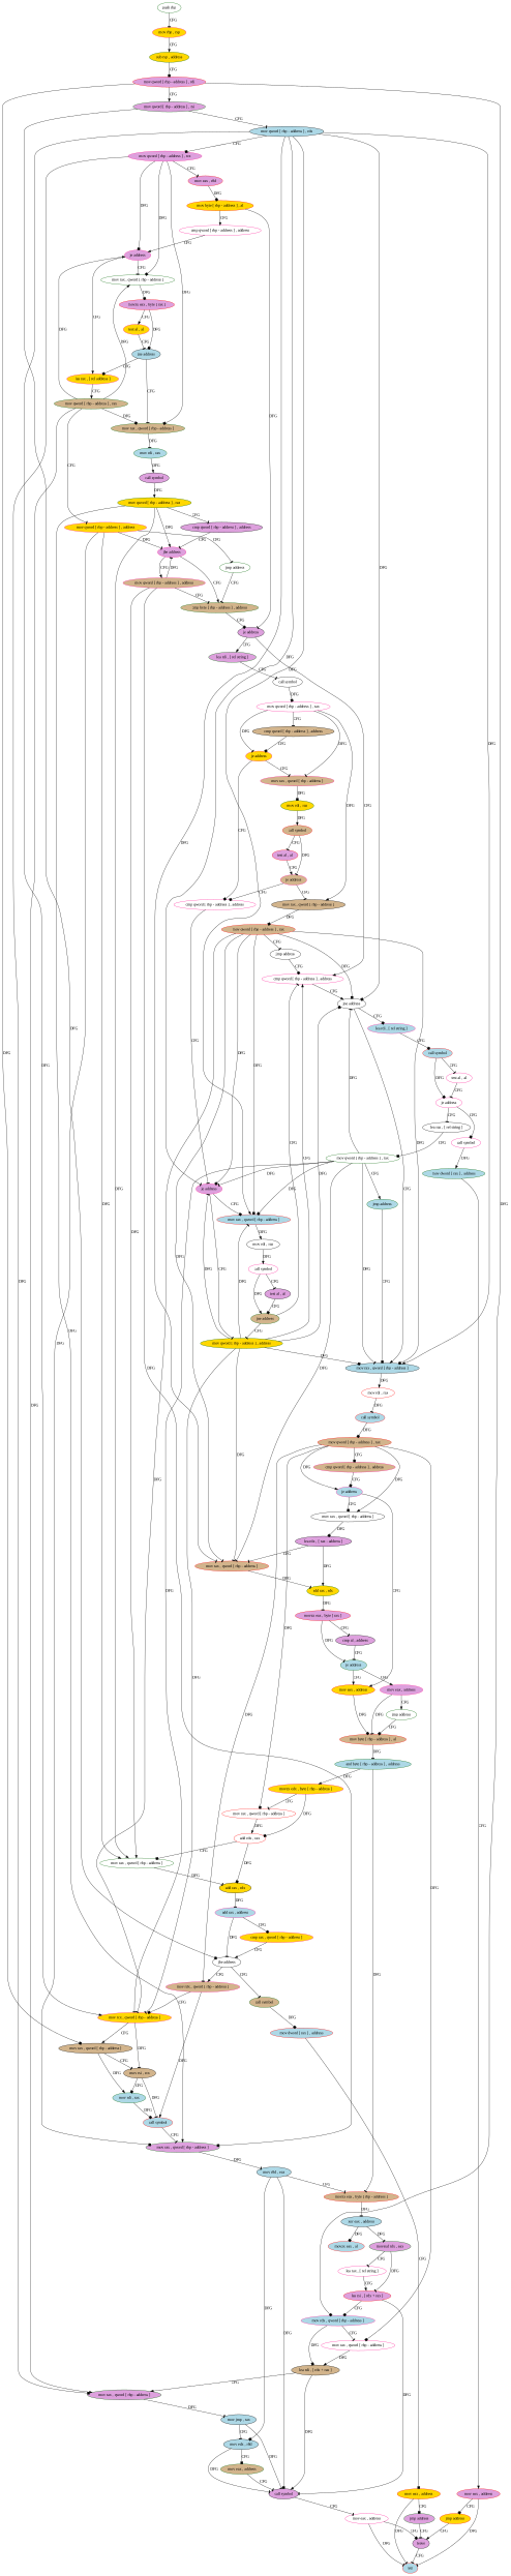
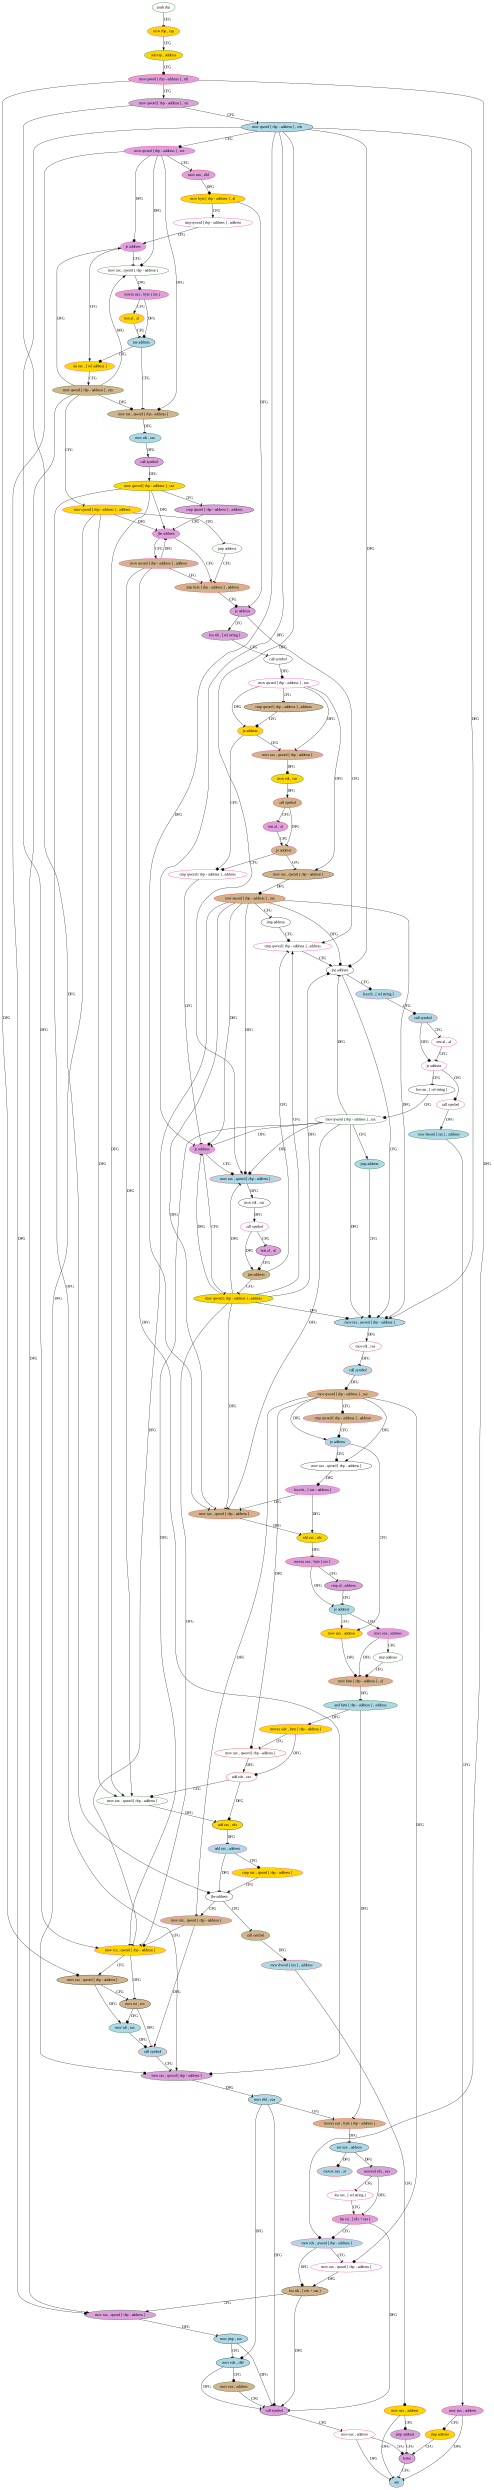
  digraph {
    fontname="Liberation Serif"
    node [color=deeppink fillcolor=white fontname="Liberation Serif" style=filled]
    edge [arrowhead=tee fontname="Liberation Serif"]
    n1 [color=darkgreen label="push rbp"]
    n2 [fillcolor=gold label="mov rbp , rsp"]
    n3 [color=darkgreen fillcolor=gold label="sub rsp , address"]
    n4 [color=red fillcolor=plum label="mov qword [ rbp - address ] , rdi"]
    n5 [color=darkgreen fillcolor=plum label="mov qword [ rbp - address ] , rsi"]
    n6 [color=black fillcolor=tan label="mov rax , qword [ rbp - address ]"]
    n7 [fillcolor=lightblue label="mov rdx , qword [ rbp - address ]"]
    n8 [color=black fillcolor=lightblue label="mov qword [ rbp - address ] , rdx"]
    n9 [color=black label="jbe address"]
    n10 [color=black fillcolor=tan label="mov rsi , rcx"]
    n11 [color=darkgreen fillcolor=lightblue label="mov rdi , rax"]
    n12 [label="mov rax , qword [ rbp - address ]"]
    n13 [color=black fillcolor=tan label="lea rdi , [ rdx + rax ]"]
    n14 [fillcolor=plum label="mov qword [ rbp - address ] , rcx"]
    n15 [color=black label="jne address"]
    n16 [color=black fillcolor=lightblue label="mov rax , qword [ rbp - address ]"]
    n17 [fillcolor=plum label="je address"]
    n18 [color=red fillcolor=lightblue label="mov rax , qword [ rbp - address ]"]
    n19 [color=red fillcolor=tan label="mov rax , qword [ rbp - address ]"]
    n20 [fillcolor=gold label="mov rcx , qword [ rbp - address ]"]
    n21 [fillcolor=tan label="mov rdx , qword [ rbp - address ]"]
    n22 [color=darkgreen fillcolor=tan label="call symbol"]
    n23 [color=red fillcolor=plum label="mov eax , r8d"]
    n24 [fillcolor=plum label="je address"]
    n25 [color=darkgreen label="mov rax , qword [ rbp - address ]"]
    n26 [color=darkgreen fillcolor=tan label="mov rax , qword [ rbp - address ]"]
    n27 [color=darkgreen fillcolor=plum label="mov rax , qword [ rbp - address ]"]
    n28 [fillcolor=lightblue label="lea rdi , [ rel string ]"]
    n29 [color=red label="mov rdi , rax"]
    n30 [color=darkgreen fillcolor=gold label="mov qword [ rbp - address ] , address"]
    n31 [color=black label="mov rdi , rax"]
    n32 [color=darkgreen fillcolor=gold label="add rax , rdx"]
    n33 [color=red fillcolor=gold label="mov byte [ rbp - address ] , al"]
    n34 [fillcolor=gold label="lea rax , [ rel address ]"]
    n35 [color=red fillcolor=plum label="movzx eax , byte [ rax ]"]
    n36 [color=darkgreen fillcolor=lightblue label="mov rdi , rax"]
    n37 [color=black fillcolor=lightblue label="mov jmp , rax"]
    n38 [label="cmp qword [ rbp - address ] , address"]
    n39 [color=black fillcolor=plum label="je address"]
    n40 [label="cmp qword [ rbp - address ] , address"]
    n41 [color=darkgreen fillcolor=plum label="lea rdi , [ rel string ]"]
    n42 [color=darkgreen fillcolor=tan label="mov qword [ rbp - address ] , rax"]
    n43 [fillcolor=gold label="mov qword [ rbp - address ] , address"]
    n44 [fillcolor=gold label="test al , al"]
    n45 [color=black fillcolor=lightblue label="jne address"]
    n46 [color=darkgreen label="jmp address"]
    n47 [fillcolor=plum label="jbe address"]
    n48 [color=darkgreen fillcolor=plum label="mov rax , qword [ rbp - address ]"]
    n49 [color=darkgreen label="mov rax , qword [ rbp - address ]"]
-   n50 [color=darkgreen fillcolor=tan label="cmp byte [ rbp - address ] , address"]
+   n50 [color=red fillcolor=tan label="cmp byte [ rbp - address ] , address"]
    n51 [fillcolor=tan label="mov qword [ rbp - address ] , address"]
    n52 [color=black fillcolor=lightblue label="mov r8d , eax"]
    n53 [color=black fillcolor=gold label="add rax , rdx"]
    n54 [color=black fillcolor=plum label="call symbol"]
    n55 [color=black label="call symbol"]
    n56 [label="mov qword [ rbp - address ] , rax"]
    n57 [color=darkgreen fillcolor=gold label="mov qword [ rbp - address ] , rax"]
    n58 [color=black fillcolor=plum label="cmp qword [ rbp - address ] , address"]
    n59 [color=red fillcolor=lightblue label="call symbol"]
    n60 [color=red fillcolor=lightblue label="call symbol"]
    n61 [label="test al , al"]
    n62 [label="je address"]
    n63 [color=black fillcolor=tan label="cmp qword [ rbp - address ] , address"]
    n64 [fillcolor=gold label="je address"]
    n65 [fillcolor=tan label="mov rax , qword [ rbp - address ]"]
    n66 [color=black fillcolor=tan label="mov rax , qword [ rbp - address ]"]
    n67 [label="cmp qword [ rbp - address ] , address"]
    n68 [color=darkgreen fillcolor=gold label="mov rdi , rax"]
    n69 [color=red fillcolor=tan label="mov qword [ rbp - address ] , rax"]
    n70 [color=red fillcolor=tan label="call symbol"]
    n71 [color=red fillcolor=tan label="mov qword [ rbp - address ] , rax"]
    n72 [fillcolor=tan label="cmp qword [ rbp - address ] , address"]
    n73 [fillcolor=lightblue label="je address"]
    n74 [color=black label="mov rax , qword [ rbp - address ]"]
    n75 [color=red label="mov rax , qword [ rbp - address ]"]
    n76 [color=red fillcolor=gold label="mov eax , address"]
-   n77 [color=black fillcolor=plum label="lea rdx , [ rax - address ]"]
+   n77 [fillcolor=plum label="lea rdx , [ rax - address ]"]
    n78 [color=red fillcolor=lightblue label="call symbol"]
    n79 [color=red label="add rdx , rax"]
    n80 [color=red fillcolor=tan label="mov byte [ rbp - address ] , al"]
    n81 [color=darkgreen fillcolor=lightblue label="and byte [ rbp - address ] , address"]
    n82 [label="call symbol"]
    n83 [color=black label="lea rax , [ rel string ]"]
    n84 [color=darkgreen fillcolor=lightblue label="mov dword [ rax ] , address"]
    n85 [color=darkgreen label="mov qword [ rbp - address ] , rax"]
    n86 [color=red fillcolor=plum label="mov eax , address"]
    n87 [color=darkgreen fillcolor=lightblue label="jmp address"]
    n88 [label="call symbol"]
    n89 [color=red fillcolor=plum label="test al , al"]
    n90 [fillcolor=tan label="je address"]
    n91 [color=black label="jmp address"]
    n92 [color=red fillcolor=tan label="movzx eax , byte [ rbp - address ]"]
    n93 [fillcolor=gold label="movzx edx , byte [ rbp - address ]"]
    n94 [color=red fillcolor=plum label="movzx eax , byte [ rax ]"]
    n95 [color=black fillcolor=plum label="cmp al , address"]
    n96 [color=darkgreen fillcolor=lightblue label="je address"]
    n97 [fillcolor=plum label="mov eax , address"]
    n98 [color=darkgreen label="jmp address"]
    n99 [color=red fillcolor=gold label="jmp address"]
    n100 [color=red fillcolor=lightblue label=retn]
    n101 [color=black fillcolor=plum label=leave]
    n102 [color=black fillcolor=plum label="test al , al"]
    n103 [color=darkgreen fillcolor=tan label="jne address"]
    n104 [color=black fillcolor=lightblue label="mov edx , r8d"]
    n105 [color=black fillcolor=plum label="call symbol"]
    n106 [color=black fillcolor=lightblue label="xor eax , address"]
    n107 [color=darkgreen fillcolor=tan label="mov eax , address"]
    n108 [label="mov eax , address"]
    n109 [color=red fillcolor=lightblue label="movzx eax , al"]
    n110 [color=darkgreen fillcolor=plum label="movsxd rdx , eax"]
    n111 [label="lea rax , [ rel string ]"]
    n112 [color=red fillcolor=plum label="lea rsi , [ rdx + rax ]"]
    n113 [color=red fillcolor=lightblue label="mov dword [ rax ] , address"]
    n114 [color=red fillcolor=gold label="mov eax , address"]
    n115 [color=darkgreen fillcolor=plum label="jmp address"]
    n116 [fillcolor=lightblue label="add rax , address"]
    n117 [fillcolor=gold label="cmp rax , qword [ rbp - address ]"]
    n1 -> n2 [label=CFG]
    n2 -> n3 [arrowhead=normal label=CFG]
    n3 -> n4 [arrowhead=box label=CFG]
    n4 -> n5 [arrowhead=normal label=CFG]
    n4 -> n6 [arrowhead=box label=DFG]
    n4 -> n7 [arrowhead=box label=DFG]
    n5 -> n8 [label=CFG]
    n5 -> n9 [arrowhead=box label=DFG]
    n6 -> n10 [label=CFG]
    n6 -> n11 [arrowhead=normal label=DFG]
    n7 -> n12 [label=CFG]
    n7 -> n13 [arrowhead=box label=DFG]
    n8 -> n14 [arrowhead=box label=CFG]
    n8 -> n15 [arrowhead=box label=DFG]
    n8 -> n16 [arrowhead=normal label=DFG]
    n8 -> n17 [label=DFG]
    n8 -> n18 [arrowhead=normal label=DFG]
    n8 -> n19 [label=DFG]
    n8 -> n20 [arrowhead=normal label=DFG]
    n9 -> n21 [arrowhead=normal label=CFG]
    n9 -> n22 [label=CFG]
    n10 -> n11 [arrowhead=box label=CFG]
    n10 -> n78 [label=DFG]
    n11 -> n78 [arrowhead=box label=DFG]
    n12 -> n13 [arrowhead=normal label=DFG]
    n13 -> n27 [arrowhead=normal label=CFG]
    n13 -> n105 [arrowhead=normal label=DFG]
    n14 -> n23 [label=CFG]
    n14 -> n24 [arrowhead=box label=DFG]
    n14 -> n25 [arrowhead=box label=DFG]
    n14 -> n26 [arrowhead=box label=DFG]
    n14 -> n27 [arrowhead=box label=DFG]
    n15 -> n16 [arrowhead=normal label=CFG]
    n15 -> n28 [arrowhead=box label=CFG]
    n16 -> n29 [arrowhead=normal label=DFG]
    n17 -> n18 [arrowhead=box label=CFG]
    n17 -> n30 [label=CFG]
    n18 -> n31 [arrowhead=normal label=DFG]
    n19 -> n32 [label=DFG]
    n20 -> n6 [arrowhead=normal label=CFG]
    n20 -> n10 [label=DFG]
    n21 -> n20 [arrowhead=box label=CFG]
    n21 -> n78 [arrowhead=normal label=DFG]
    n22 -> n113 [arrowhead=box label=DFG]
    n23 -> n33 [arrowhead=box label=DFG]
    n24 -> n25 [label=CFG]
    n24 -> n34 [arrowhead=normal label=CFG]
    n25 -> n35 [arrowhead=box label=DFG]
    n26 -> n36 [label=DFG]
    n27 -> n37 [label=DFG]
    n28 -> n59 [arrowhead=box label=CFG]
    n29 -> n60 [label=DFG]
    n30 -> n15 [arrowhead=box label=DFG]
    n30 -> n16 [arrowhead=box label=DFG]
    n30 -> n17 [label=DFG]
    n30 -> n18 [label=DFG]
    n30 -> n19 [label=DFG]
    n30 -> n20 [label=DFG]
    n30 -> n40 [arrowhead=normal label=CFG]
    n31 -> n88 [arrowhead=normal label=DFG]
    n32 -> n94 [label=DFG]
    n33 -> n38 [arrowhead=normal label=CFG]
    n33 -> n39 [label=DFG]
    n34 -> n42 [arrowhead=normal label=CFG]
    n35 -> n44 [arrowhead=normal label=CFG]
    n35 -> n45 [arrowhead=box label=DFG]
    n36 -> n54 [arrowhead=normal label=DFG]
    n37 -> n104 [label=CFG]
    n37 -> n105 [label=DFG]
    n38 -> n24 [arrowhead=normal label=CFG]
    n39 -> n40 [arrowhead=normal label=CFG]
    n39 -> n41 [arrowhead=normal label=CFG]
    n40 -> n15 [arrowhead=normal label=CFG]
    n41 -> n55 [label=CFG]
    n42 -> n24 [arrowhead=normal label=DFG]
    n42 -> n25 [arrowhead=normal label=DFG]
    n42 -> n26 [arrowhead=box label=DFG]
    n42 -> n27 [arrowhead=normal label=DFG]
    n42 -> n43 [label=CFG]
    n43 -> n46 [label=CFG]
    n43 -> n47 [label=DFG]
    n43 -> n48 [arrowhead=box label=DFG]
    n43 -> n49 [arrowhead=normal label=DFG]
    n44 -> n45 [label=CFG]
    n45 -> n26 [label=CFG]
    n45 -> n34 [arrowhead=box label=CFG]
    n46 -> n50 [label=CFG]
    n47 -> n50 [arrowhead=normal label=CFG]
    n47 -> n51 [arrowhead=normal label=CFG]
    n48 -> n52 [label=DFG]
    n49 -> n53 [label=DFG]
    n50 -> n39 [arrowhead=box label=CFG]
    n51 -> n47 [label=DFG]
    n51 -> n48 [arrowhead=box label=DFG]
    n51 -> n49 [arrowhead=normal label=DFG]
    n51 -> n50 [label=CFG]
    n52 -> n92 [label=CFG]
    n52 -> n104 [arrowhead=box label=DFG]
    n52 -> n105 [arrowhead=box label=DFG]
    n53 -> n116 [label=DFG]
    n54 -> n57 [arrowhead=normal label=DFG]
    n55 -> n56 [arrowhead=box label=DFG]
    n56 -> n63 [label=CFG]
    n56 -> n64 [label=DFG]
    n56 -> n65 [label=DFG]
    n56 -> n66 [arrowhead=normal label=DFG]
    n57 -> n47 [arrowhead=normal label=DFG]
    n57 -> n48 [arrowhead=normal label=DFG]
    n57 -> n49 [arrowhead=normal label=DFG]
    n57 -> n58 [label=CFG]
    n58 -> n47 [label=CFG]
    n59 -> n61 [label=CFG]
    n59 -> n62 [arrowhead=box label=DFG]
    n60 -> n71 [arrowhead=box label=DFG]
    n61 -> n62 [label=CFG]
    n62 -> n82 [arrowhead=box label=CFG]
    n62 -> n83 [label=CFG]
    n63 -> n64 [arrowhead=box label=CFG]
    n64 -> n65 [label=CFG]
    n64 -> n67 [arrowhead=box label=CFG]
    n65 -> n68 [arrowhead=box label=DFG]
    n66 -> n69 [arrowhead=box label=DFG]
    n67 -> n17 [label=CFG]
    n68 -> n70 [arrowhead=normal label=DFG]
    n69 -> n15 [arrowhead=box label=DFG]
    n69 -> n16 [arrowhead=box label=DFG]
    n69 -> n17 [arrowhead=box label=DFG]
    n69 -> n18 [arrowhead=box label=DFG]
    n69 -> n19 [label=DFG]
    n69 -> n20 [label=DFG]
    n69 -> n91 [label=CFG]
    n70 -> n89 [label=CFG]
    n70 -> n90 [label=DFG]
    n71 -> n12 [arrowhead=box label=DFG]
    n71 -> n21 [label=DFG]
    n71 -> n72 [arrowhead=box label=CFG]
    n71 -> n73 [arrowhead=normal label=DFG]
    n71 -> n74 [arrowhead=normal label=DFG]
    n71 -> n75 [arrowhead=box label=DFG]
    n72 -> n73 [arrowhead=box label=CFG]
    n73 -> n74 [arrowhead=box label=CFG]
    n73 -> n76 [arrowhead=normal label=CFG]
    n74 -> n77 [arrowhead=box label=DFG]
    n75 -> n79 [arrowhead=normal label=DFG]
    n76 -> n80 [arrowhead=box label=DFG]
    n77 -> n19 [label=CFG]
    n77 -> n32 [arrowhead=normal label=DFG]
    n78 -> n48 [label=CFG]
    n79 -> n49 [arrowhead=box label=CFG]
    n79 -> n53 [arrowhead=box label=DFG]
    n80 -> n81 [label=DFG]
    n81 -> n92 [label=DFG]
    n81 -> n93 [arrowhead=normal label=DFG]
    n82 -> n84 [arrowhead=normal label=DFG]
    n83 -> n85 [arrowhead=box label=CFG]
    n84 -> n86 [arrowhead=normal label=CFG]
    n85 -> n15 [label=DFG]
    n85 -> n16 [label=DFG]
    n85 -> n17 [label=DFG]
    n85 -> n18 [arrowhead=box label=DFG]
    n85 -> n19 [label=DFG]
    n85 -> n20 [label=DFG]
    n85 -> n87 [arrowhead=normal label=CFG]
    n86 -> n99 [arrowhead=box label=CFG]
    n86 -> n100 [label=DFG]
    n87 -> n16 [arrowhead=box label=CFG]
    n88 -> n102 [label=CFG]
    n88 -> n103 [arrowhead=normal label=DFG]
    n89 -> n90 [arrowhead=normal label=CFG]
    n90 -> n66 [label=CFG]
    n90 -> n67 [arrowhead=box label=CFG]
    n91 -> n40 [arrowhead=box label=CFG]
    n92 -> n106 [label=DFG]
    n93 -> n75 [label=CFG]
    n93 -> n79 [arrowhead=box label=DFG]
    n94 -> n95 [label=CFG]
    n94 -> n96 [label=DFG]
    n95 -> n96 [label=CFG]
    n96 -> n76 [arrowhead=normal label=CFG]
    n96 -> n97 [arrowhead=normal label=CFG]
    n97 -> n80 [label=DFG]
    n97 -> n98 [arrowhead=normal label=CFG]
    n98 -> n80 [arrowhead=box label=CFG]
    n99 -> n101 [arrowhead=normal label=CFG]
    n101 -> n100 [label=CFG]
    n102 -> n103 [arrowhead=box label=CFG]
    n103 -> n30 [label=CFG]
    n103 -> n40 [label=CFG]
    n104 -> n105 [label=DFG]
    n104 -> n107 [arrowhead=box label=CFG]
    n105 -> n108 [label=CFG]
    n106 -> n109 [arrowhead=box label=DFG]
    n106 -> n110 [label=DFG]
    n107 -> n105 [label=CFG]
    n108 -> n100 [label=DFG]
    n108 -> n101 [arrowhead=box label=CFG]
    n110 -> n111 [label=CFG]
    n110 -> n112 [label=DFG]
    n111 -> n112 [arrowhead=normal label=CFG]
    n112 -> n7 [arrowhead=box label=CFG]
    n112 -> n105 [label=DFG]
    n113 -> n114 [arrowhead=box label=CFG]
    n114 -> n100 [label=DFG]
    n114 -> n115 [arrowhead=box label=CFG]
    n115 -> n101 [label=CFG]
    n116 -> n9 [label=DFG]
    n116 -> n117 [arrowhead=box label=CFG]
    n117 -> n9 [arrowhead=normal label=CFG]
  }
